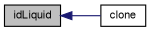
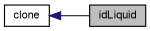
  digraph {
    rankdir=LR
    node [color=black fontname=FreeSans fontsize=10 shape=record]
    n1 [fillcolor=grey75 fontcolor=black height=0.2 label=idLiquid style=filled width=0.4]
    n2 [height=0.2 label=clone width=0.4]
-   n1 -> n2 [color=midnightblue dir=back fontname=FreeSans fontsize=10 labelfontname=FreeSans labelfontsize=10 style=solid]
+   n2 -> n1 [color=midnightblue dir=back fontname=FreeSans fontsize=10 labelfontname=FreeSans labelfontsize=10 style=solid]
  }
